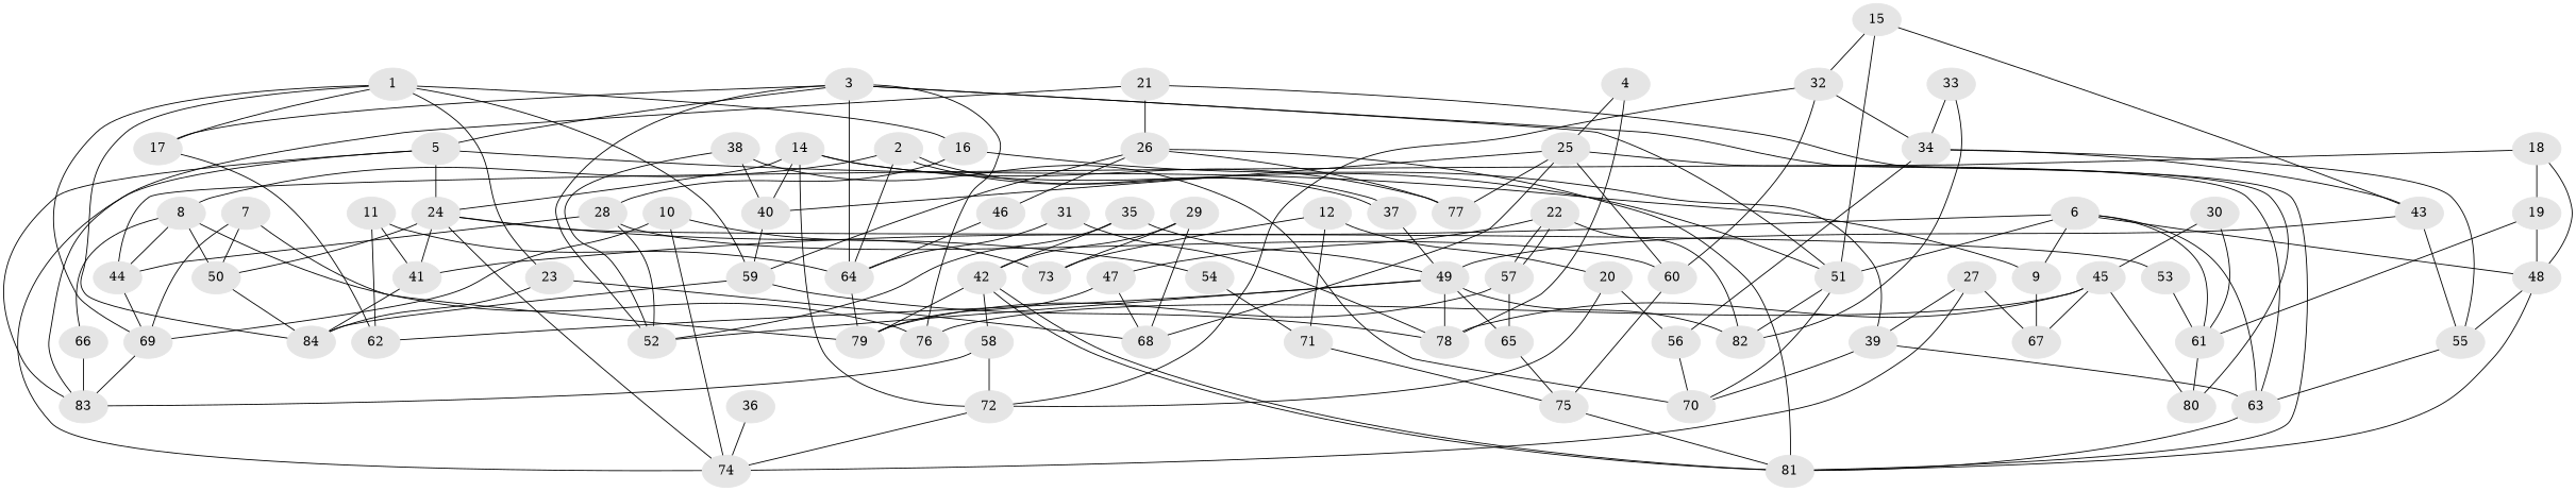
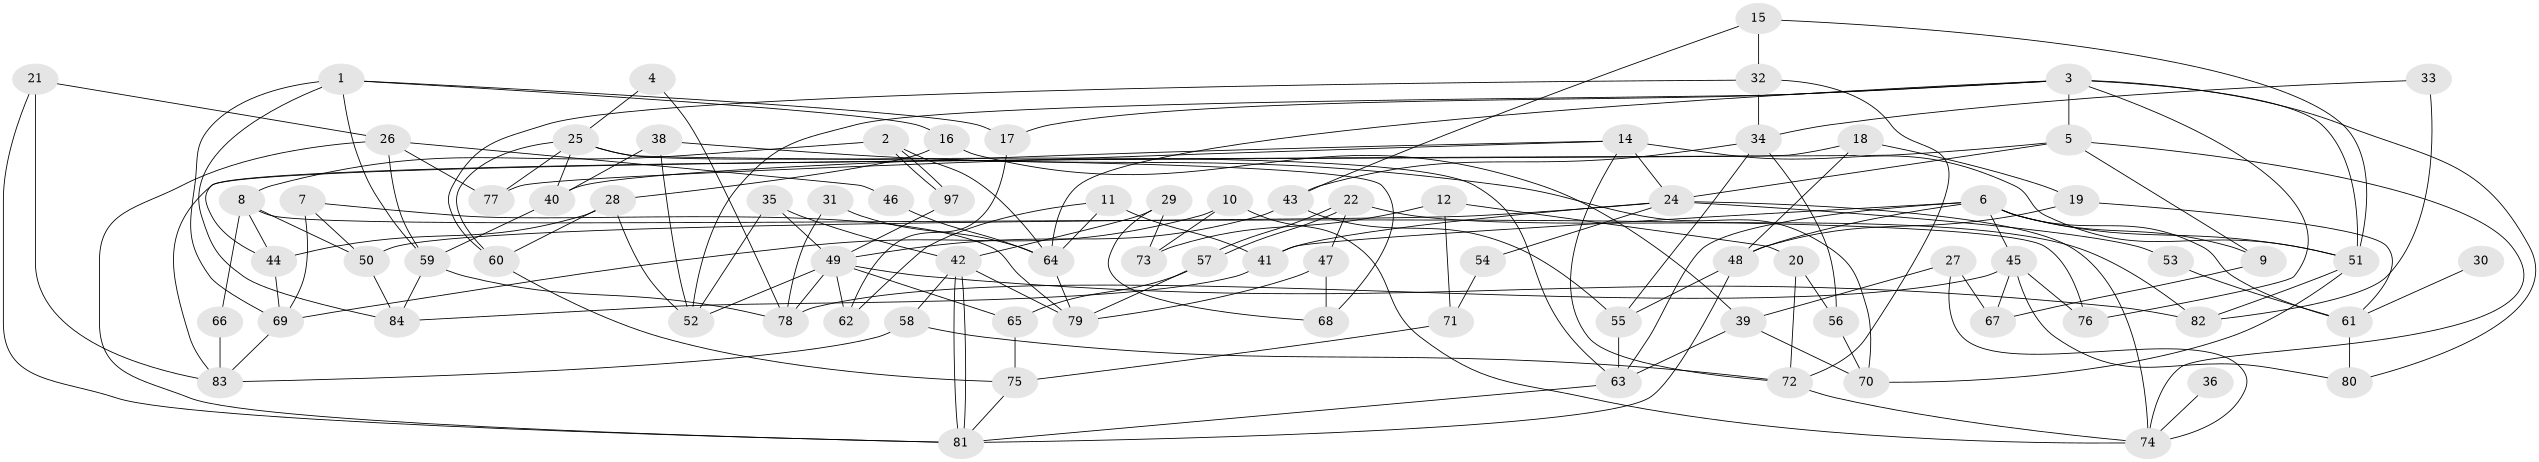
  graph {
    node [color=gray90 style=filled]
    1
    16
    17
-   23
    59
    69
    84
    28
    39
    62
    68
    78
    83
    2
    8
-   37
+   37 [label=97]
    64
    76
    50
    44
    66
    49
    79
    3
    5
    51
    52
    80
    9
    24
    74
    70
    82
    4
    25
    63
    40
    77
    60
    67
    41
    53
    54
    6
    48
    61
    81
    55
    7
    36
    10
    73
    11
    12
    20
    71
    72
    56
    75
    14
    15
    32
    43
    34
    18
    19
    21
    26
    46
    22
    47
    57
    65
    27
    29
    42
    58
    30
    45
    31
    33
    35
    38
    1 -- 16
    1 -- 17
-   1 -- 23
    1 -- 59
    1 -- 69
    1 -- 84
    16 -- 28
    16 -- 39
    17 -- 62
-   23 -- 84
-   23 -- 68
    59 -- 84
    59 -- 78
    69 -- 83
    28 -- 44
    28 -- 52
    28 -- 60
    39 -- 70
    39 -- 63
    2 -- 8
    2 -- 37
    2 -- 37
    2 -- 64
    8 -- 76
    8 -- 50
    8 -- 44
    8 -- 66
    37 -- 49
    64 -- 79
    50 -- 84
    44 -- 69
    66 -- 83
    49 -- 62
    49 -- 78
    49 -- 52
    49 -- 82
    49 -- 65
    3 -- 17
    3 -- 64
    3 -- 76
    3 -- 5
    3 -- 51
    3 -- 52
    3 -- 80
    5 -- 83
    5 -- 9
    5 -- 24
    5 -- 74
    51 -- 70
    51 -- 82
    9 -- 67
    24 -- 50
    24 -- 74
    24 -- 41
    24 -- 53
    24 -- 54
    4 -- 78
    4 -- 25
    25 -- 68
    25 -- 63
    25 -- 40
    25 -- 77
    25 -- 60
    63 -- 81
    40 -- 59
    60 -- 75
    41 -- 84
    53 -- 61
    54 -- 71
    6 -- 51
    6 -- 9
    6 -- 63
    6 -- 41
    6 -- 48
    6 -- 61
    48 -- 81
    48 -- 55
    61 -- 80
    55 -- 63
    7 -- 69
    7 -- 50
    7 -- 79
    36 -- 74
    10 -- 69
    10 -- 74
    10 -- 73
    11 -- 62
    11 -- 64
    11 -- 41
    12 -- 73
    12 -- 20
    12 -- 71
    20 -- 72
    20 -- 56
    71 -- 75
    72 -- 74
    56 -- 70
    75 -- 81
    14 -- 51
    14 -- 24
    14 -- 40
    14 -- 77
    14 -- 72
    15 -- 51
    15 -- 32
    15 -- 43
    32 -- 60
    32 -- 72
    32 -- 34
    43 -- 49
    43 -- 55
    34 -- 55
    34 -- 56
    34 -- 43
    18 -- 44
    18 -- 48
    18 -- 19
    19 -- 48
    19 -- 61
    21 -- 83
    21 -- 81
    21 -- 26
    26 -- 59
    26 -- 77
    26 -- 81
    26 -- 46
    46 -- 64
    22 -- 82
    22 -- 47
    22 -- 57
    22 -- 57
    47 -- 68
    47 -- 79
    57 -- 79
    57 -- 65
    65 -- 75
    27 -- 39
    27 -- 74
    27 -- 67
    29 -- 68
    29 -- 73
    29 -- 42
    42 -- 79
    42 -- 81
    42 -- 81
    42 -- 58
    58 -- 83
    58 -- 72
    30 -- 61
-   30 -- 45
+   6 -- 45
    45 -- 78
    45 -- 76
    45 -- 80
    45 -- 67
    31 -- 78
    31 -- 64
    33 -- 82
    33 -- 34
    35 -- 49
    35 -- 52
    35 -- 42
    38 -- 52
    38 -- 70
    38 -- 40
  }
